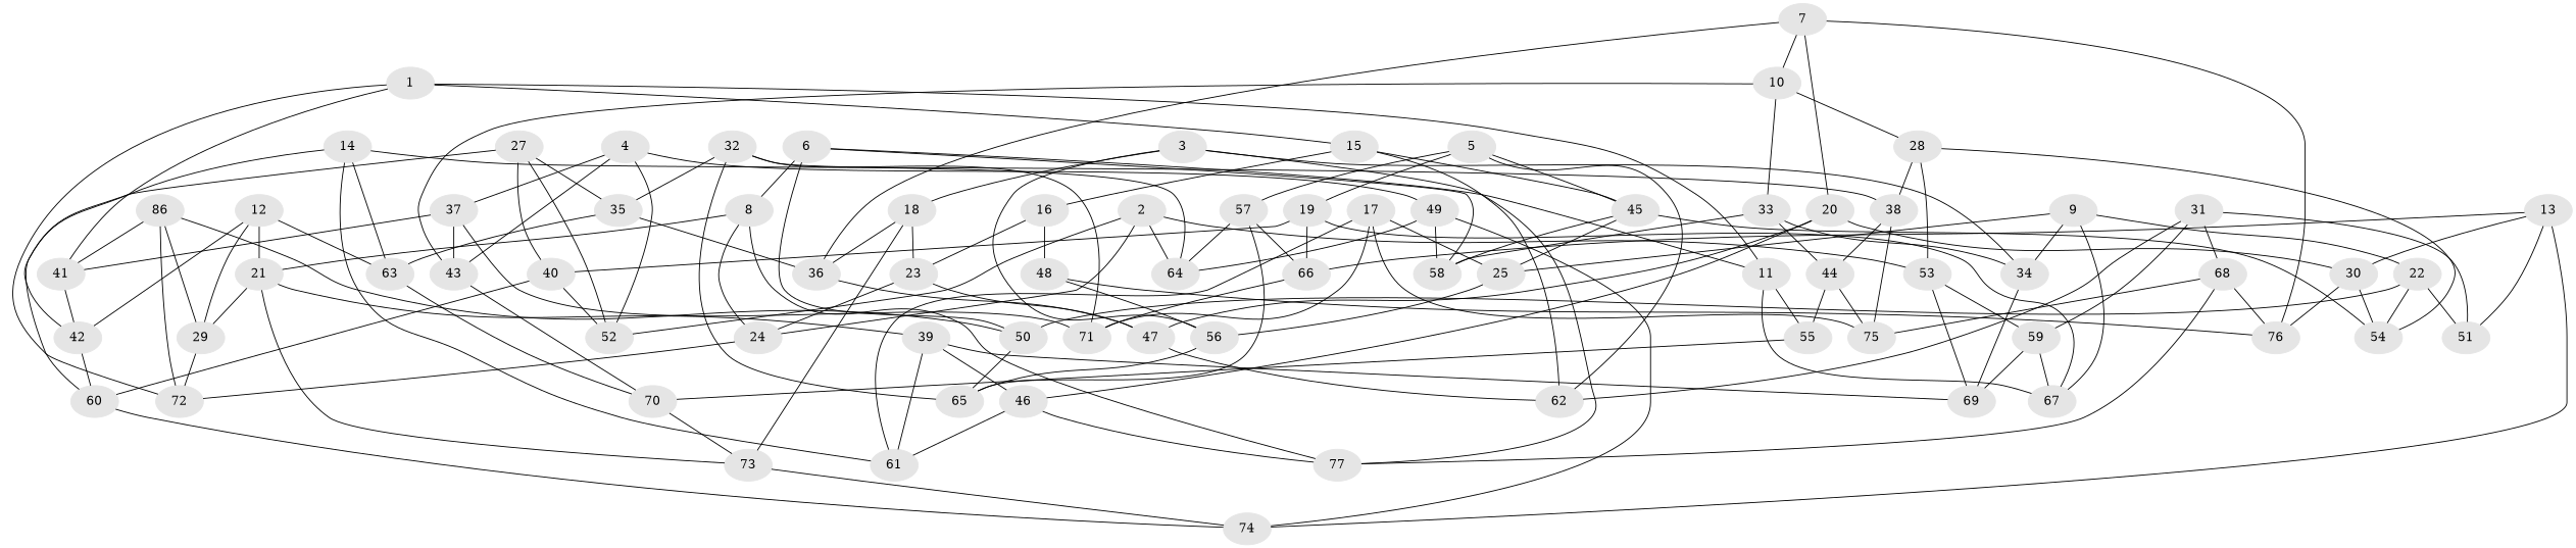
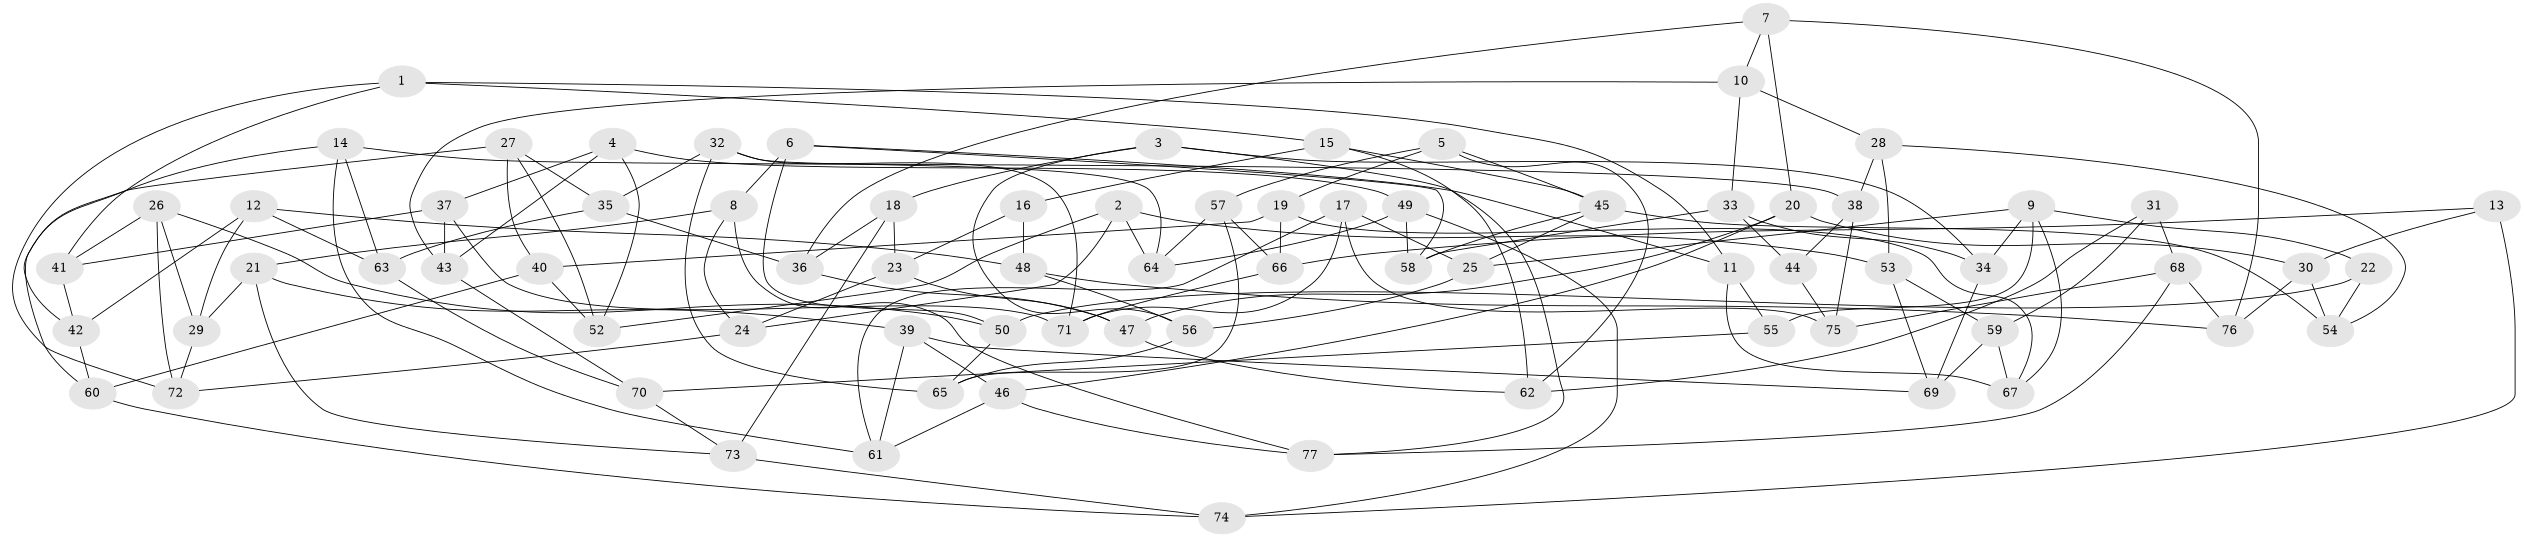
  graph {
    node [color=gray90 style=filled]
    1
    11
    15
    41
    72
    67
    55
    45
    62
    16
    42
    2
    24
    52
    53
    64
    59
    69
    3
    18
    34
    56
    77
    36
    23
    73
    65
    4
    37
    43
    49
    71
    70
    58
    74
    5
    19
    57
    66
    40
    25
    54
    6
    8
    50
    21
    7
    10
    20
    76
    28
    33
    30
    46
    47
    29
    39
    9
    22
-   51
    38
    44
    12
    48
    63
    60
    13
    14
    61
    75
    17
-   26 [label=86]
+   26
    27
    35
    31
    68
    32
    1 -- 11
    1 -- 15
    1 -- 41
    1 -- 72
    11 -- 67
    11 -- 55
    15 -- 45
    15 -- 62
    15 -- 16
    41 -- 42
    55 -- 70
    45 -- 58
    45 -- 25
    45 -- 54
    16 -- 23
    16 -- 48
    42 -- 60
    2 -- 24
    2 -- 52
    2 -- 53
    2 -- 64
    24 -- 72
    53 -- 59
    53 -- 69
    59 -- 67
    59 -- 69
    3 -- 18
    3 -- 34
    3 -- 56
    3 -- 77
    18 -- 36
    18 -- 23
    18 -- 73
    34 -- 69
    56 -- 65
    36 -- 47
    23 -- 24
    23 -- 47
    73 -- 74
    4 -- 52
    4 -- 37
    4 -- 43
    4 -- 49
    37 -- 41
    37 -- 43
    37 -- 71
    43 -- 70
    49 -- 64
    49 -- 58
    49 -- 74
    70 -- 73
    5 -- 45
    5 -- 62
    5 -- 19
    5 -- 57
    19 -- 67
    19 -- 66
    19 -- 40
    57 -- 64
    57 -- 65
    57 -- 66
    66 -- 71
    40 -- 52
    40 -- 60
    25 -- 56
    6 -- 11
    6 -- 58
    6 -- 8
    6 -- 50
    8 -- 24
    8 -- 77
    8 -- 21
    50 -- 65
    21 -- 73
    21 -- 29
    21 -- 39
    7 -- 36
    7 -- 10
    7 -- 20
    7 -- 76
    10 -- 43
    10 -- 28
    10 -- 33
    20 -- 30
    20 -- 46
    20 -- 47
    28 -- 53
    28 -- 54
    28 -- 38
    33 -- 34
    33 -- 58
    33 -- 44
    30 -- 54
    30 -- 76
    46 -- 77
    46 -- 61
    47 -- 62
    29 -- 72
    39 -- 69
    39 -- 46
    39 -- 61
    9 -- 67
    9 -- 34
    9 -- 25
    9 -- 22
    22 -- 54
    22 -- 50
-   22 -- 51
    38 -- 44
    38 -- 75
-   44 -- 55
+   9 -- 55
    44 -- 75
    12 -- 42
    12 -- 29
-   12 -- 21
+   12 -- 48
    12 -- 63
    48 -- 56
    48 -- 76
    63 -- 70
    60 -- 74
    13 -- 74
    13 -- 66
    13 -- 30
-   13 -- 51
    14 -- 42
    14 -- 38
    14 -- 63
    14 -- 61
    17 -- 71
    17 -- 25
    17 -- 61
    17 -- 75
    26 -- 41
    26 -- 72
    26 -- 50
    26 -- 29
    27 -- 52
    27 -- 40
    27 -- 60
    27 -- 35
    35 -- 36
    35 -- 63
    31 -- 62
    31 -- 59
-   31 -- 51
    31 -- 68
    68 -- 77
    68 -- 76
    68 -- 75
    32 -- 64
    32 -- 65
    32 -- 71
    32 -- 35
  }
